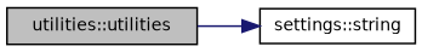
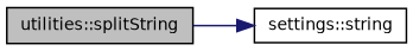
  digraph {
    rankdir=LR
    node [color=black fontname=Helvetica fontsize=10 shape=record style=filled]
-   n1 [fillcolor=grey75 fontcolor=black height=0.2 label="utilities::utilities" width=0.4]
+   n1 [fillcolor=grey75 fontcolor=black height=0.2 label="utilities::splitString" width=0.4]
    n2 [fillcolor=white height=0.2 label="settings::string" width=0.4]
    n1 -> n2 [color=midnightblue fontname=Helvetica fontsize=10 labelfontname=Helvetica labelfontsize=10 style=solid]
  }
